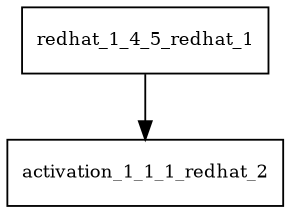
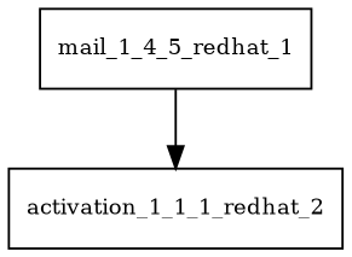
  digraph {
    node [fontsize=10.0 shape=box]
-   mail_1_4_5_redhat_1 [label=redhat_1_4_5_redhat_1]
+   mail_1_4_5_redhat_1
    activation_1_1_1_redhat_2
    mail_1_4_5_redhat_1 -> activation_1_1_1_redhat_2
  }
